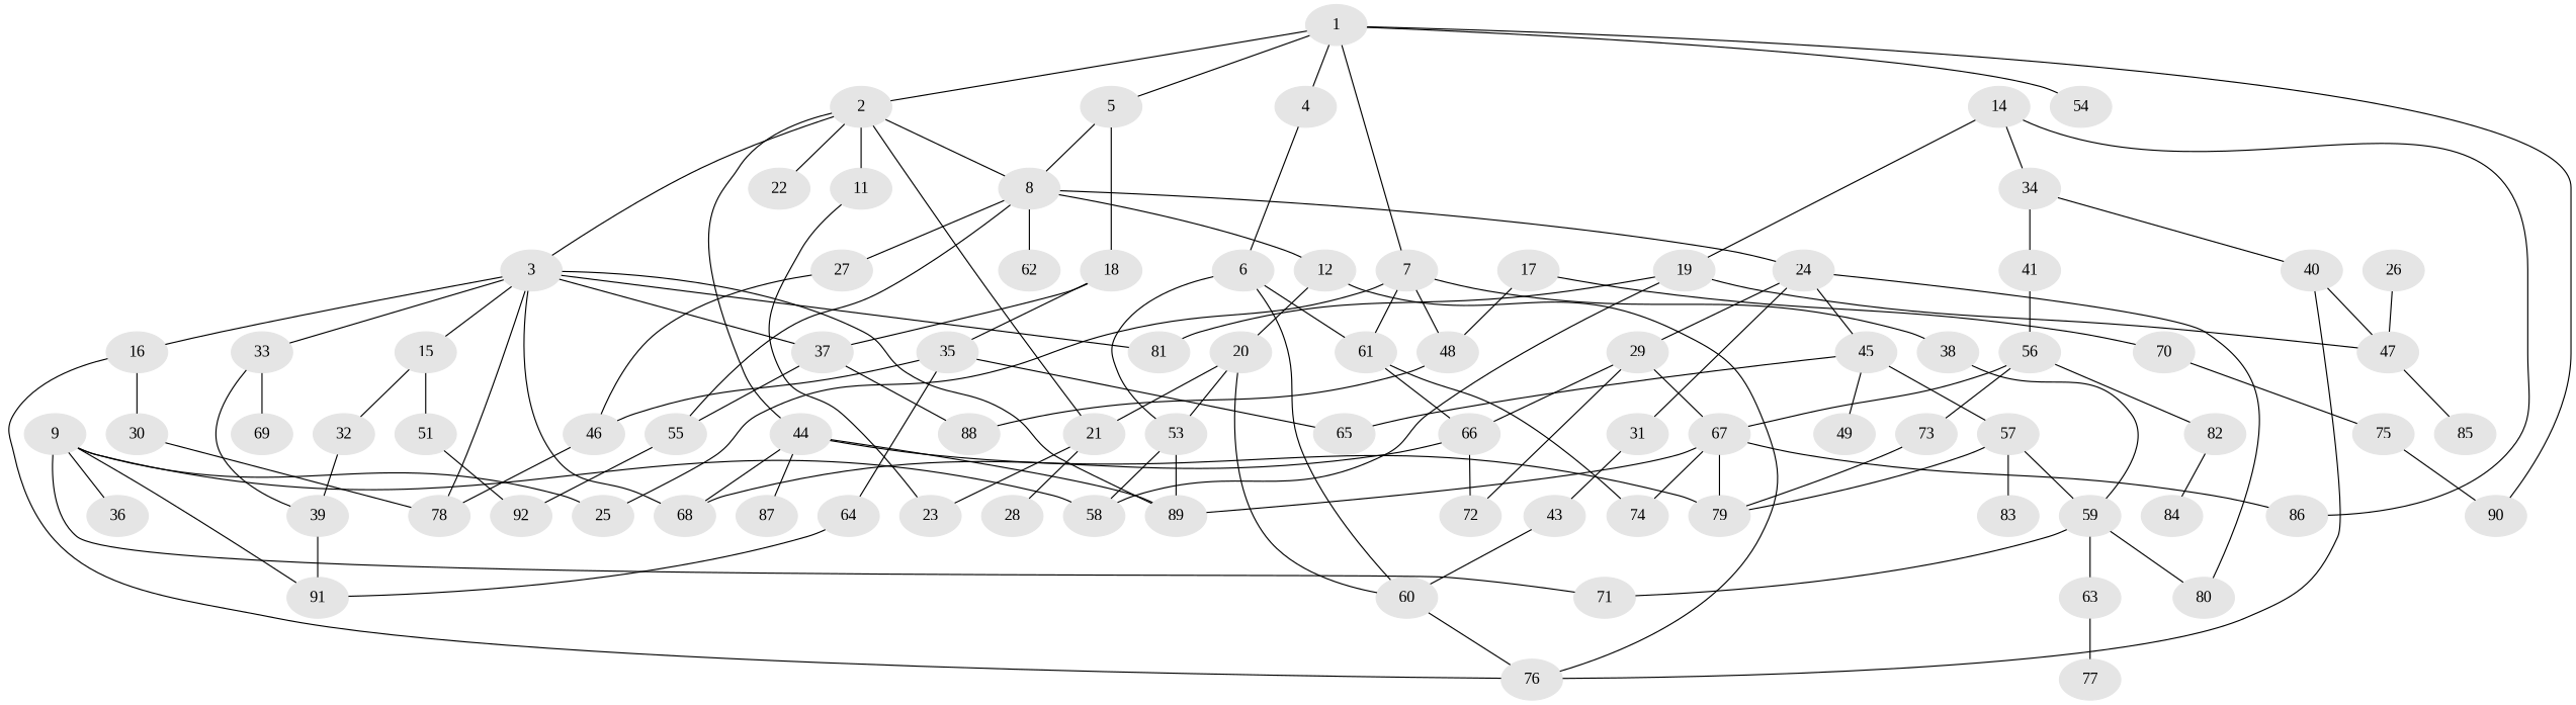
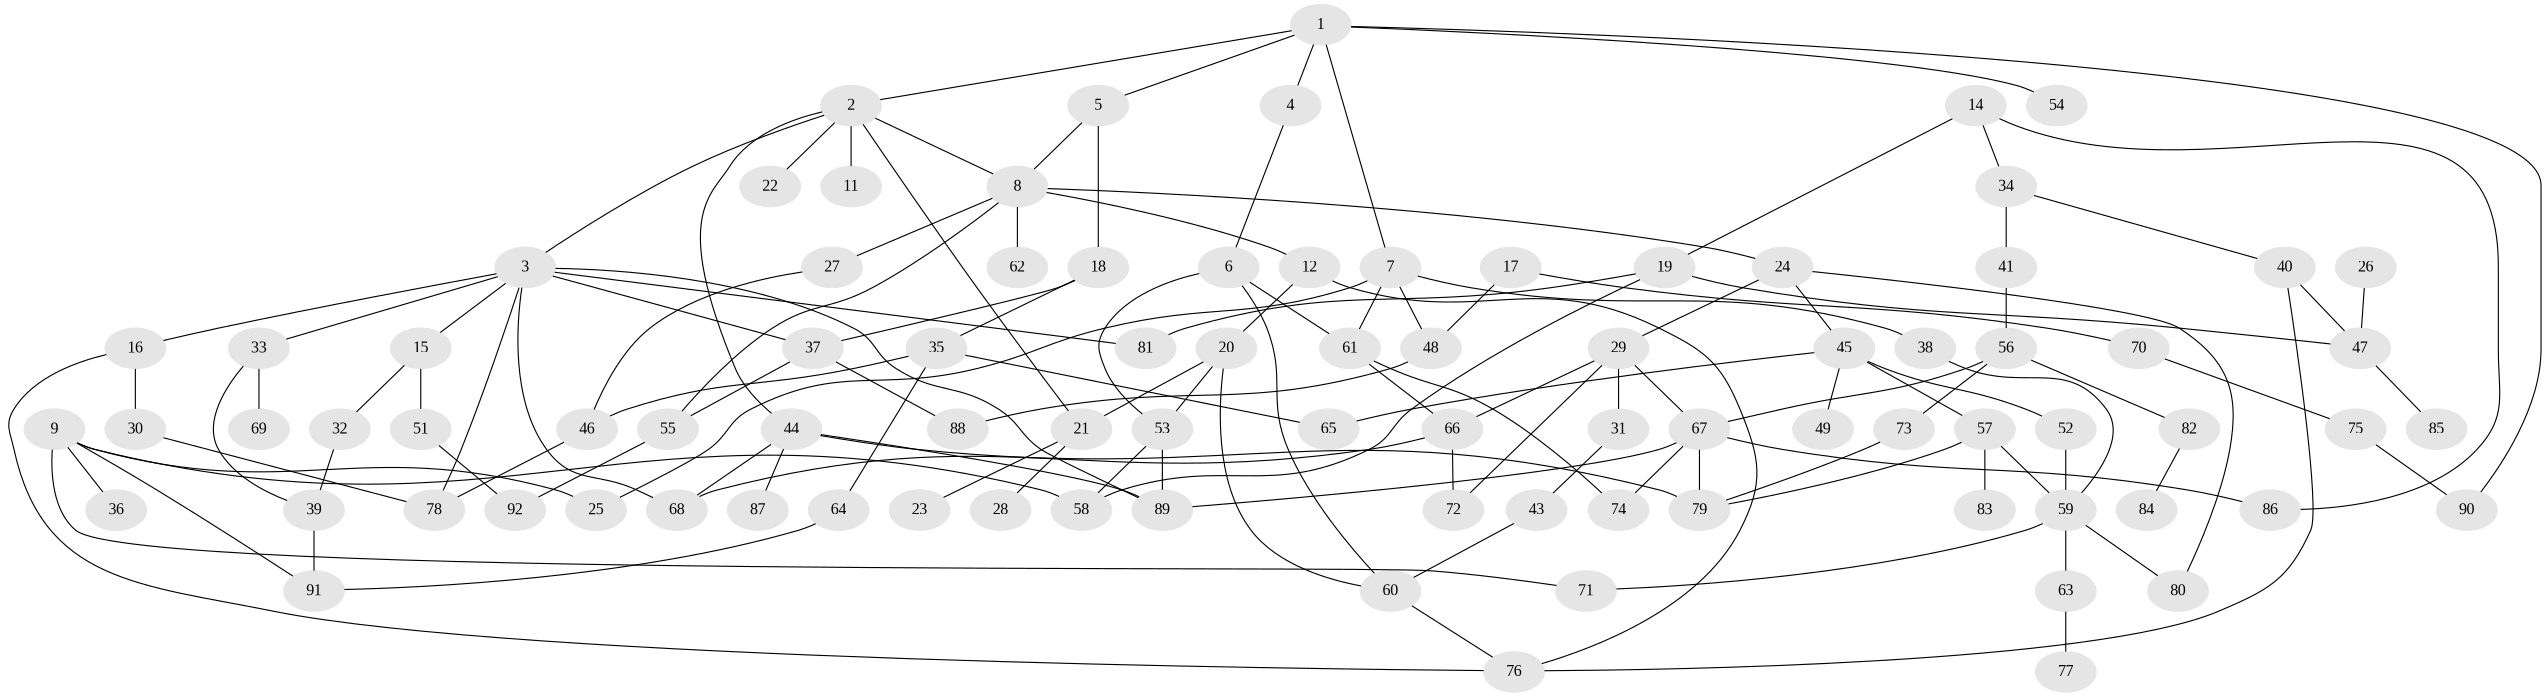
  graph {
    fontname="Liberation Serif"
    node [color=gray90 fontname="Liberation Serif" style=filled]
    edge [fontname="Liberation Serif"]
    1
    2
    4
    5
    7
    54
    90
    3
    8
    11
    21
    22
    44
    6
    18
    61
    38
    48
    25
    15
    16
    33
    37
    68
    78
    81
    89
    12
    24
    27
    55
    62
    23
    14
    19
    34
    86
    28
    79
    87
    32
    51
    76
    30
    39
    69
    88
    53
    60
    35
    58
    66
    74
    9
    36
    71
    91
    59
    20
    29
    31
    45
    80
    46
    92
    17
    70
    26
    47
    40
    41
    75
    64
    65
    85
    67
    72
    43
    49
+   52
    57
    56
    63
    73
    82
    83
    84
    77
    1 -- 2
    1 -- 4
    1 -- 5
    1 -- 7
    1 -- 54
    1 -- 90
    2 -- 3
    2 -- 8
    2 -- 11
    2 -- 21
    2 -- 22
    2 -- 44
    4 -- 6
    5 -- 8
    5 -- 18
    7 -- 61
    7 -- 38
    7 -- 48
    7 -- 25
    3 -- 15
    3 -- 16
    3 -- 33
    3 -- 37
    3 -- 68
    3 -- 78
    3 -- 81
    3 -- 89
    8 -- 12
    8 -- 24
    8 -- 27
    8 -- 55
    8 -- 62
-   11 -- 23
    21 -- 23
    21 -- 28
    44 -- 68
    44 -- 89
    44 -- 79
    44 -- 87
    6 -- 61
    6 -- 53
    6 -- 60
    18 -- 37
    18 -- 35
    61 -- 66
    61 -- 74
    38 -- 59
    48 -- 88
    15 -- 32
    15 -- 51
    16 -- 76
    16 -- 30
    33 -- 39
    33 -- 69
    37 -- 55
    37 -- 88
    12 -- 76
    12 -- 20
    24 -- 29
-   24 -- 31
+   29 -- 31
    24 -- 45
    24 -- 80
    27 -- 46
    55 -- 92
    14 -- 19
    14 -- 34
    14 -- 86
    19 -- 81
    19 -- 58
    19 -- 47
    34 -- 40
    34 -- 41
    32 -- 39
    51 -- 92
    30 -- 78
    39 -- 91
    53 -- 89
    53 -- 58
    60 -- 76
    35 -- 46
    35 -- 64
    35 -- 65
    66 -- 68
    66 -- 72
    9 -- 25
    9 -- 58
    9 -- 36
    9 -- 71
    9 -- 91
    59 -- 71
    59 -- 80
    59 -- 63
    20 -- 21
    20 -- 53
    20 -- 60
    29 -- 66
    29 -- 67
    29 -- 72
    31 -- 43
    45 -- 65
    45 -- 49
+   45 -- 52
    45 -- 57
    46 -- 78
    17 -- 48
    17 -- 70
    70 -- 75
    26 -- 47
    47 -- 85
    40 -- 76
    40 -- 47
    41 -- 56
    75 -- 90
    64 -- 91
    67 -- 89
    67 -- 86
    67 -- 79
    67 -- 74
    43 -- 60
+   52 -- 59
    57 -- 79
    57 -- 59
    57 -- 83
    56 -- 67
    56 -- 73
    56 -- 82
    63 -- 77
    73 -- 79
    82 -- 84
  }
